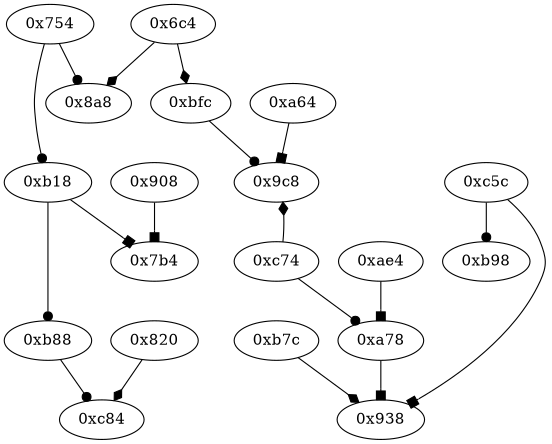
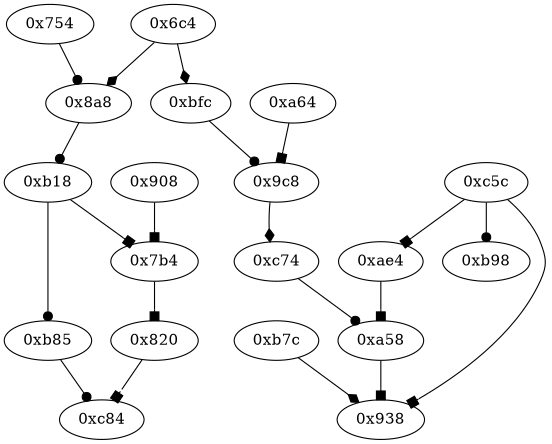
  strict digraph {
    node [opcode="[u'mov']"]
    edge [arrowhead=box]
    "0xb18" [opcode="[u'ldr', u'mov', u'ldr', u'ldr', u'add', u'sub', u'sub', u'mul', u'eor', u'and', u'ldr', u'mov', u'mov', u'ldr', u'ldr', u'cmp', u'mov', u'teq', u'ldr', u'mov', u'cmp', u'mov', u'cmp', u'mov', u'b']"]
-   "0xb88"
+   "0xb88" [label="0xb85"]
    "0x7b4" [opcode="[u'ldr', u'ldr', u'ldr', u'ldr', u'sub', u'sub', u'add', u'mul', u'mvn', u'ldr', u'ldr', u'orr', u'mov', u'cmn', u'mov', u'cmp', u'mov', u'mov', u'mov', u'cmn', u'mov', u'mov', u'b']"]
    "0xc84" [opcode="[u'ldr', u'ldr', u'ldr', u'ldr', u'sub', u'ldr', u'sub', u'pop']"]
    "0x9c8" [opcode="[u'sub', u'str', u'ldr', u'bl', u'bl', u'ldr', u'ldr', u'ldr', u'ldrb', u'str', u'ldr', u'ldr', u'rsb', u'mvn', u'mul', u'eor', u'and', u'ldr', u'ldr', u'mov', u'mov', u'cmp', u'mov', u'cmp', u'mov', u'mov', u'cmp', u'mov', u'mov']"]
    "0xc74"
-   "0xa78" [opcode="[u'ldr', u'str', u'ldr', u'ldr', u'ldr', u'ldr', u'sub', u'sub', u'add', u'mul', u'mvn', u'ldr', u'orr', u'mov', u'cmn', u'mov', u'ldr', u'cmp', u'mov', u'mov', u'mov', u'cmn', u'mov', u'mov', u'teq', u'mov', u'b']"]
+   "0xa78" [opcode="[u'ldr', u'str', u'ldr', u'ldr', u'ldr', u'ldr', u'sub', u'sub', u'add', u'mul', u'mvn', u'ldr', u'orr', u'mov', u'cmn', u'mov', u'ldr', u'cmp', u'mov', u'mov', u'mov', u'cmn', u'mov', u'mov', u'teq', u'mov', u'b']" label="0xa58"]
    "0x938" [opcode="[u'ldr', u'mov', u'cmp', u'mov', u'mov', u'strb', u'ldr', u'ldr', u'ldr', u'ldr', u'cmp', u'mov', u'rsb', u'mvn', u'mul', u'mvn', u'mov', u'orr', u'ldr', u'cmn', u'mov', u'teq', u'ldr', u'mov', u'cmn', u'mov', u'cmp', u'mov', u'b']"]
    "0x908" [opcode="[u'ldr', u'cmp', u'mov', u'mov', u'b']"]
    n10 [label="0x820" opcode="[u'mov', u'b']"]
    "0xa64" [opcode="[u'sub', u'bl', u'bl', u'ldr', u'b']"]
    "0xc5c" [opcode="[u'ldrb', u'ldr', u'ldr', u'cmp', u'mov', u'b']"]
    "0xb98" [opcode="[u'ldr', u'ldr', u'ldr', u'ldr', u'add', u'sub', u'sub', u'mul', u'eor', u'and', u'ldr', u'mov', u'mov', u'ldr', u'cmp', u'mov', u'cmp', u'mov', u'mov', u'cmp', u'mov', u'mov', u'teq', u'mov', u'b']"]
    "0xae4" [opcode="[u'ldr', u'ldr', u'mul', u'ldr', u'ldr', u'ldr', u'bl', u'ldr', u'ldr', u'sub', u'add', u'add', u'b']"]
    "0xb7c" [opcode="[u'ldr', u'mov', u'b']"]
    "0x6c4" [opcode="[u'push', u'add', u'sub', u'str', u'ldr', u'cmp', u'mvn', u'ldr', u'ldr', u'str', u'ldr', u'ldr', u'ldr', u'mov', u'ldr', u'str', u'ldr', u'str', u'ldr', u'str', u'ldr', u'str', u'ldr', u'str', u'ldr', u'ldr', u'ldr', u'ldr', u'str', u'ldr', u'ldr', u'add', u'str', u'str', u'str', u'b']"]
    "0x8a8" [opcode="[u'ldr', u'mov', u'ldr', u'ldr', u'sub', u'sub', u'add', u'mul', u'mov', u'eor', u'and', u'ldr', u'mov', u'ldr', u'cmp', u'mov', u'teq', u'ldr', u'ldr', u'b']"]
    "0xbfc" [opcode="[u'ldr', u'mov', u'ldr', u'rsb', u'mvn', u'mul', u'mov', u'eor', u'and', u'ldr', u'mov', u'ldr', u'cmp', u'mov', u'teq', u'ldr', u'mov']"]
    "0x754" [opcode="[u'ldr', u'cmp', u'mov', u'ldr']"]
    "0xb18" -> "0xb88" [arrowhead=dot]
    "0xb18" -> "0x7b4"
    "0xb88" -> "0xc84" [arrowhead=dot]
-   "0xc74" -> "0x9c8" [arrowhead=diamond]
+   "0x7b4" -> n10
+   "0x9c8" -> "0xc74" [arrowhead=diamond]
    "0xc74" -> "0xa78" [arrowhead=dot]
    "0xa78" -> "0x938"
    "0x908" -> "0x7b4"
-   n10 -> "0xc84" [arrowhead=diamond]
+   n10 -> "0xc84"
    "0xa64" -> "0x9c8"
    "0xc5c" -> "0x938"
    "0xc5c" -> "0xb98" [arrowhead=dot]
+   "0xc5c" -> "0xae4"
    "0xae4" -> "0xa78"
    "0xb7c" -> "0x938" [arrowhead=diamond]
    "0x6c4" -> "0x8a8" [arrowhead=diamond]
    "0x6c4" -> "0xbfc" [arrowhead=diamond]
-   "0x754" -> "0xb18" [arrowhead=dot]
+   "0x8a8" -> "0xb18" [arrowhead=dot]
    "0xbfc" -> "0x9c8" [arrowhead=dot]
    "0x754" -> "0x8a8" [arrowhead=dot]
  }
